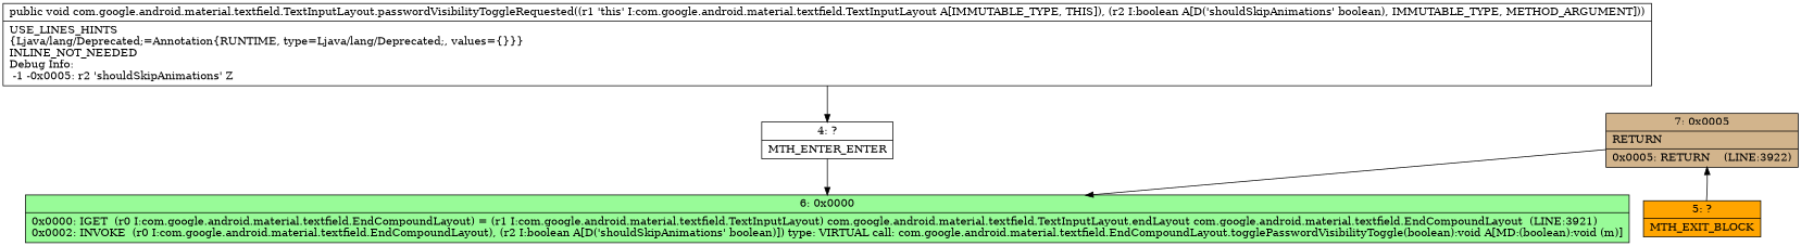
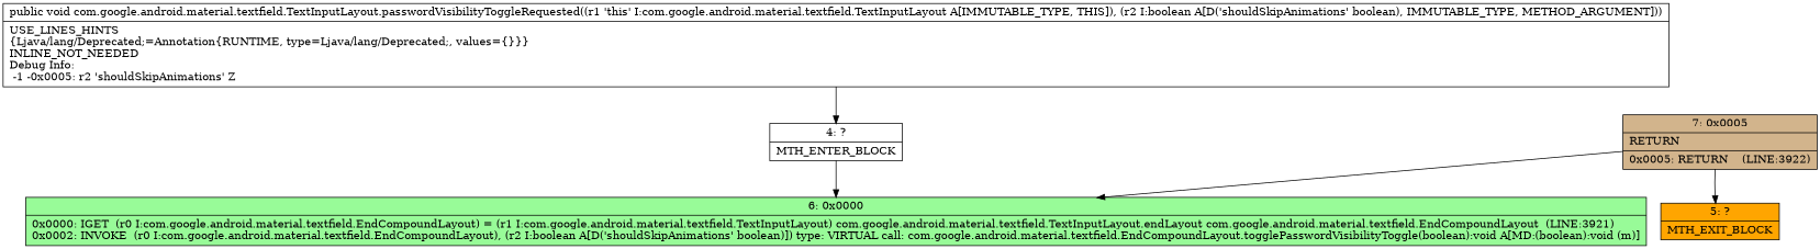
  digraph {
    node [fillcolor=white shape=record style=filled]
-   n1 [label="{4\:\ ?|MTH_ENTER_ENTER\l}"]
+   n1 [label="{4\:\ ?|MTH_ENTER_BLOCK\l}"]
    n2 [fillcolor=palegreen label="{6\:\ 0x0000|0x0000: IGET  (r0 I:com.google.android.material.textfield.EndCompoundLayout) = (r1 I:com.google.android.material.textfield.TextInputLayout) com.google.android.material.textfield.TextInputLayout.endLayout com.google.android.material.textfield.EndCompoundLayout  (LINE:3921)\l0x0002: INVOKE  (r0 I:com.google.android.material.textfield.EndCompoundLayout), (r2 I:boolean A[D('shouldSkipAnimations' boolean)]) type: VIRTUAL call: com.google.android.material.textfield.EndCompoundLayout.togglePasswordVisibilityToggle(boolean):void A[MD:(boolean):void (m)]\l}"]
    n3 [fillcolor=tan label="{7\:\ 0x0005|RETURN\l|0x0005: RETURN    (LINE:3922)\l}"]
    n4 [fillcolor=orange label="{5\:\ ?|MTH_EXIT_BLOCK\l}"]
    n5 [label="{public void com.google.android.material.textfield.TextInputLayout.passwordVisibilityToggleRequested((r1 'this' I:com.google.android.material.textfield.TextInputLayout A[IMMUTABLE_TYPE, THIS]), (r2 I:boolean A[D('shouldSkipAnimations' boolean), IMMUTABLE_TYPE, METHOD_ARGUMENT]))  | USE_LINES_HINTS\l\{Ljava\/lang\/Deprecated;=Annotation\{RUNTIME, type=Ljava\/lang\/Deprecated;, values=\{\}\}\}\lINLINE_NOT_NEEDED\lDebug Info:\l  \-1 \-0x0005: r2 'shouldSkipAnimations' Z\l}"]
    n1 -> n2
    n3 -> n2
-   n4 -> n3
+   n3 -> n4
    n5 -> n1
  }
